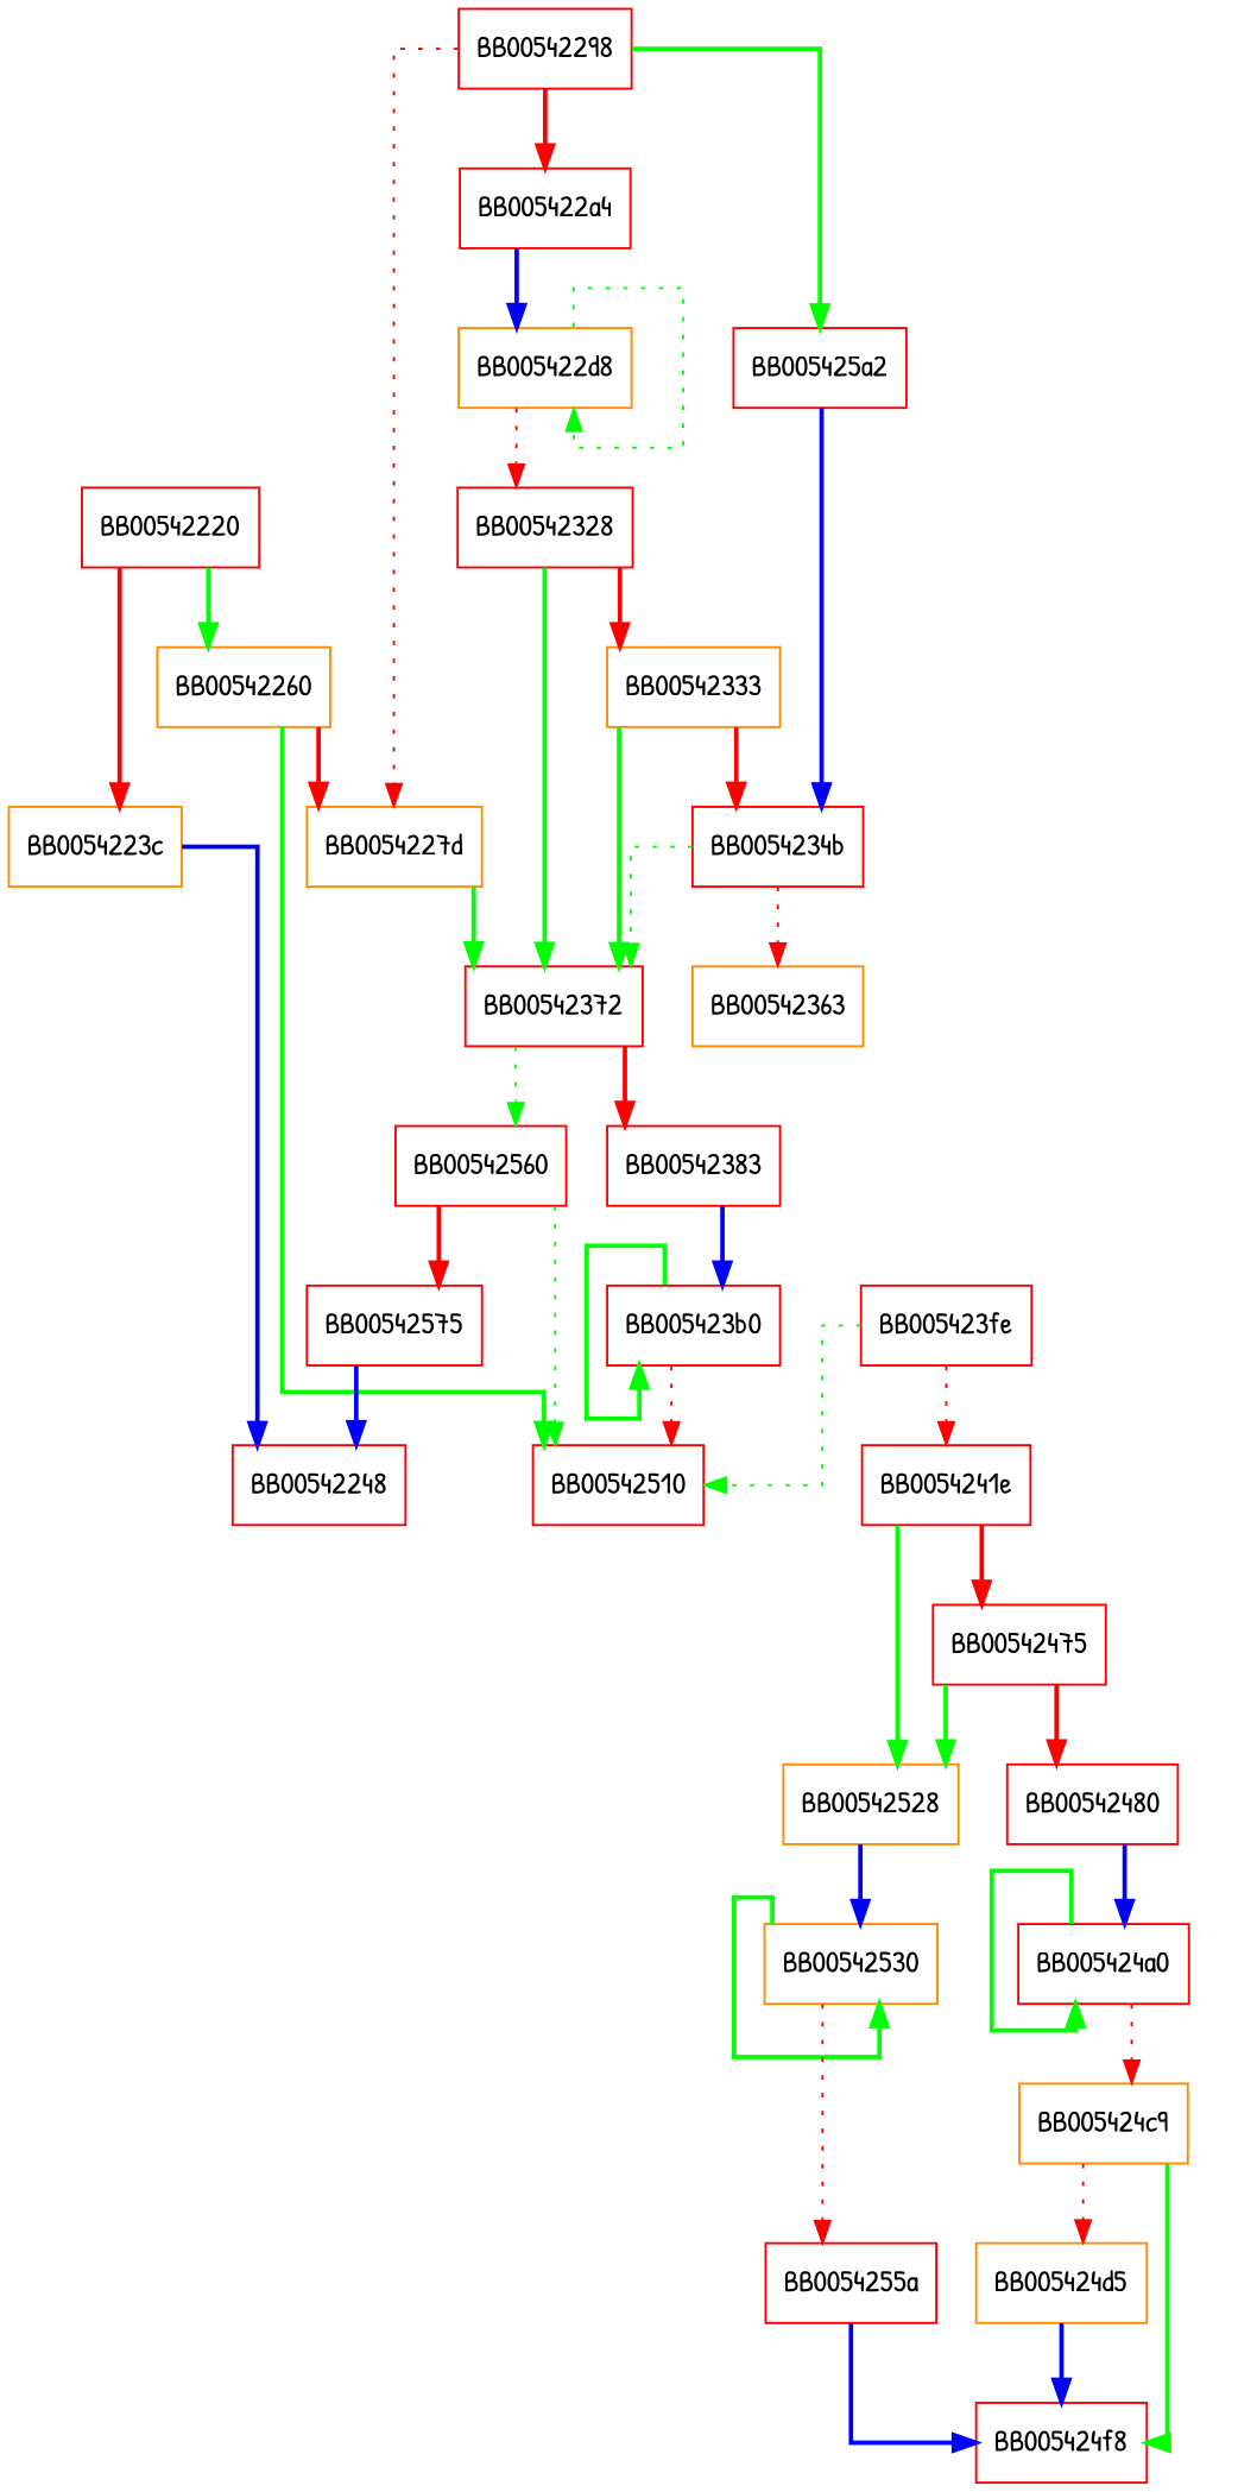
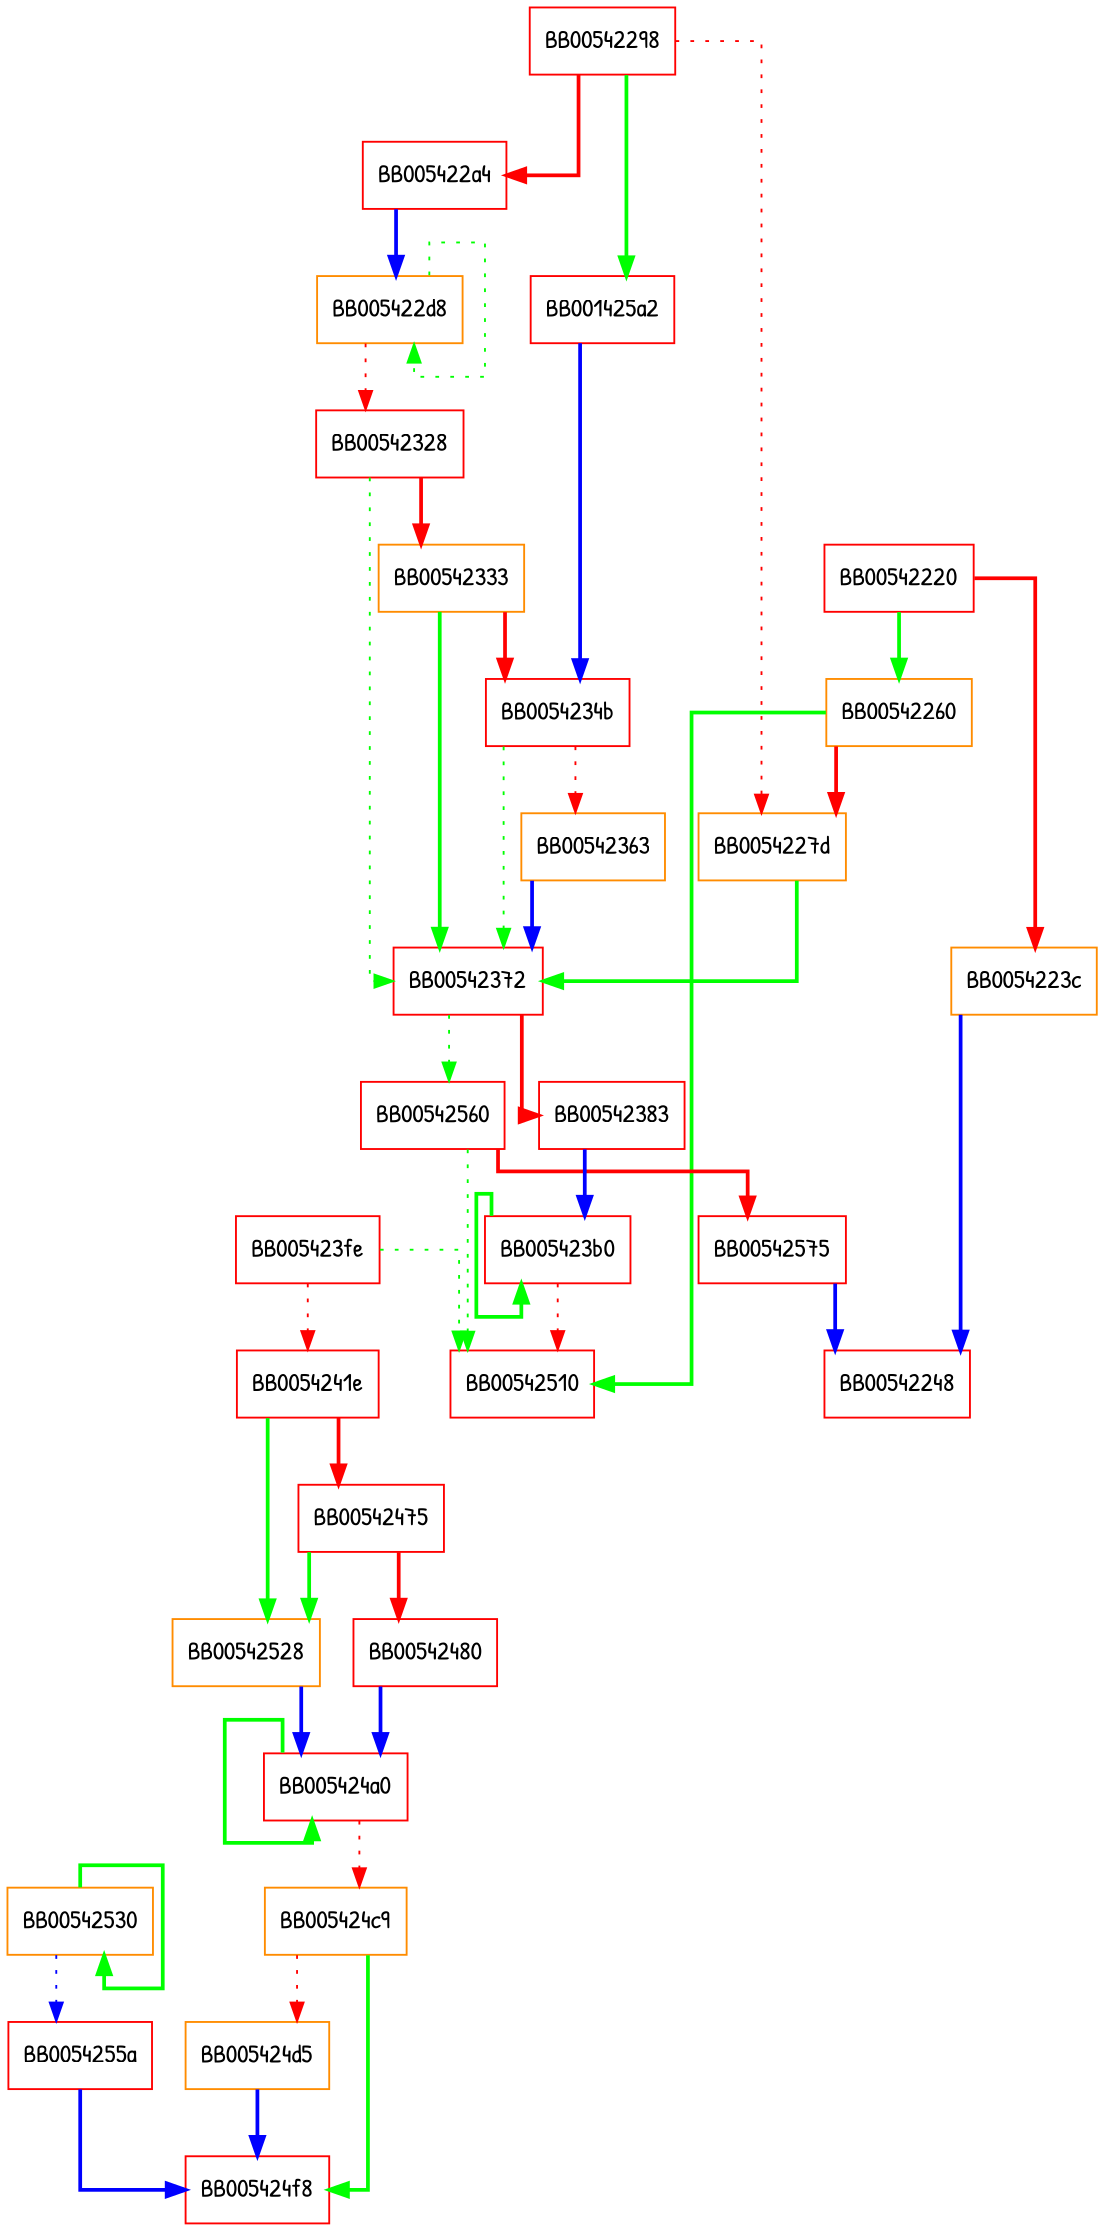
  digraph {
    fontname="Patrick Hand"
    splines=ortho
    node [color=red fontname="Patrick Hand" shape=box]
    edge [color=green fontname="Patrick Hand" style=bold]
    BB00542260 [color=darkorange]
    BB00542220
    BB0054223c [color=darkorange]
    BB00542510
    BB0054227d [color=darkorange]
    BB00542248
    BB00542372
    BB00542560
    BB00542383
    BB00542298
-   BB005425a2
+   BB005425a2 [label=BB001425a2]
    BB005422a4
    BB00542575
    BB005423b0
    BB0054234b
    BB005422d8 [color=darkorange]
    BB00542363 [color=darkorange]
    BB00542328
    BB00542333 [color=darkorange]
    BB005423fe
    BB0054241e
    BB00542528 [color=darkorange]
    BB00542475
    BB00542530 [color=darkorange]
    BB00542480
    BB0054255a
    BB005424a0
    BB005424c9 [color=darkorange]
    BB005424f8
    BB005424d5 [color=darkorange]
    BB00542260 -> BB00542510
    BB00542260 -> BB0054227d [color=red]
    BB00542220 -> BB00542260
    BB00542220 -> BB0054223c [color=red]
    BB0054223c -> BB00542248 [color=blue]
    BB0054227d -> BB00542372
    BB00542372 -> BB00542560 [style=dotted]
    BB00542372 -> BB00542383 [color=red]
    BB00542560 -> BB00542510 [style=dotted]
    BB00542560 -> BB00542575 [color=red]
    BB00542383 -> BB005423b0 [color=blue]
    BB00542298 -> BB0054227d [color=red style=dotted]
    BB00542298 -> BB005425a2
    BB00542298 -> BB005422a4 [color=red]
    BB005425a2 -> BB0054234b [color=blue]
    BB005422a4 -> BB005422d8 [color=blue]
    BB00542575 -> BB00542248 [color=blue]
    BB005423b0 -> BB00542510 [color=red style=dotted]
    BB005423b0 -> BB005423b0
    BB0054234b -> BB00542372 [style=dotted]
    BB0054234b -> BB00542363 [color=red style=dotted]
    BB005422d8 -> BB005422d8 [style=dotted]
    BB005422d8 -> BB00542328 [color=red style=dotted]
-   BB00542328 -> BB00542372
+   BB00542363 -> BB00542372 [color=blue]
+   BB00542328 -> BB00542372 [style=dotted]
    BB00542328 -> BB00542333 [color=red]
    BB00542333 -> BB00542372
    BB00542333 -> BB0054234b [color=red]
    BB005423fe -> BB00542510 [style=dotted]
    BB005423fe -> BB0054241e [color=red style=dotted]
    BB0054241e -> BB00542528
    BB0054241e -> BB00542475 [color=red]
-   BB00542528 -> BB00542530 [color=blue]
+   BB00542528 -> BB005424a0 [color=blue]
    BB00542475 -> BB00542528
    BB00542475 -> BB00542480 [color=red]
    BB00542530 -> BB00542530
-   BB00542530 -> BB0054255a [color=red style=dotted]
+   BB00542530 -> BB0054255a [color=blue style=dotted]
    BB00542480 -> BB005424a0 [color=blue]
    BB0054255a -> BB005424f8 [color=blue]
    BB005424a0 -> BB005424a0
    BB005424a0 -> BB005424c9 [color=red style=dotted]
    BB005424c9 -> BB005424f8
    BB005424c9 -> BB005424d5 [color=red style=dotted]
    BB005424d5 -> BB005424f8 [color=blue]
  }
